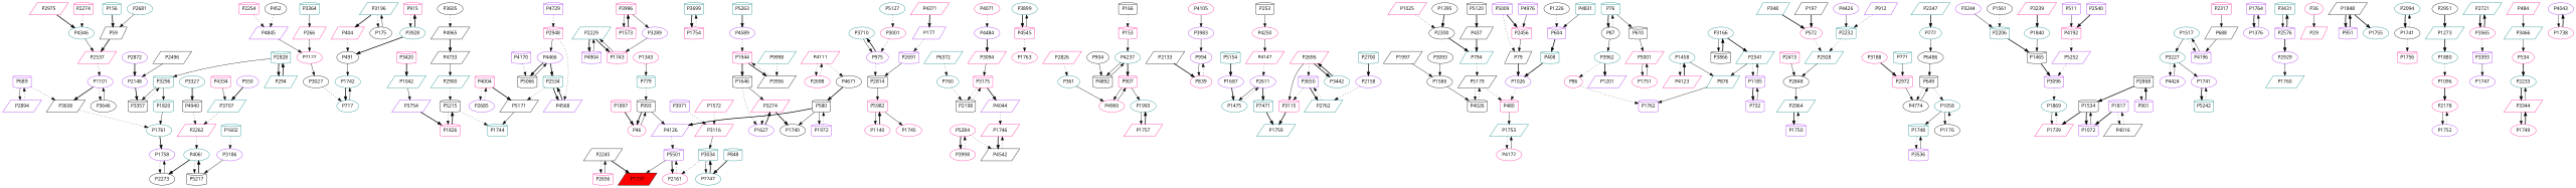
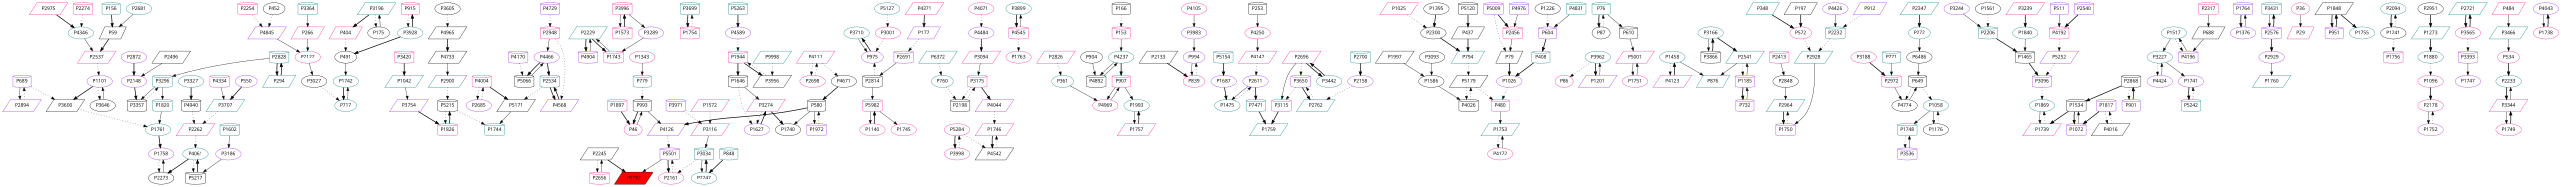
  digraph {
    fontname="Open Sans"
    node [color=deeppink fontname="Open Sans" shape=ellipse]
    edge [fontname="Open Sans" style=solid]
    P689 [color=purple shape=cylinder]
    P2894 [color=purple shape=parallelogram]
    P3600 [color=black shape=parallelogram]
    P1761 [color=teal]
    P915 [shape=cylinder]
    P3928 [color=teal]
    P491 [color=black]
    P1742 [color=teal]
    P2948 [shape=cylinder]
    P4466 [color=purple]
    P4568 [color=purple shape=parallelogram]
    P2534 [color=teal shape=cylinder]
    P5066 [color=black shape=cylinder]
    P5171 [color=black shape=parallelogram]
    P2229 [color=teal shape=parallelogram]
    P4904 [color=purple shape=cylinder]
    P1743 [shape=cylinder]
    P3699 [color=teal shape=cylinder]
    P1754 [shape=cylinder]
    P580 [color=black shape=cylinder]
    P4126 [color=purple shape=parallelogram]
    P1740 [color=black]
    P1972 [color=purple shape=cylinder]
    P5501 [color=purple shape=cylinder]
    P1737 [color=black fillcolor=red shape=parallelogram style=filled]
    P2161
    P4346 [color=teal]
    P2537 [shape=parallelogram]
    P1101 [color=purple]
    P3646 [color=black]
    P3710 [color=teal]
    P975 [color=purple]
    P2814 [color=black shape=cylinder]
    P5982 [shape=cylinder]
    P3094 [shape=parallelogram]
    P3175 [shape=cylinder]
    P4044 [color=purple shape=parallelogram]
    P2198 [color=black shape=cylinder]
    P1746 [shape=parallelogram]
    P1140
    P1745
    P3899 [color=teal]
    P4545 [shape=cylinder]
    P1763
    P1993 [color=teal]
    P1757 [shape=parallelogram]
    P907 [shape=cylinder]
    P4969
    P5263 [color=teal shape=cylinder]
    P4589 [color=purple]
    P1944 [shape=cylinder]
    P1646 [color=black shape=cylinder]
    P3956 [color=black shape=parallelogram]
    P994 [color=purple]
    P839
    P3650 [color=purple shape=cylinder]
    P3115 [shape=cylinder]
    P2762 [color=teal shape=parallelogram]
    P1627 [color=purple]
    P3274 [shape=parallelogram]
    P1753 [color=teal shape=parallelogram]
    P4172
    P76 [color=teal shape=cylinder]
    P610 [color=black shape=cylinder]
    P87 [color=black]
    P5001 [shape=parallelogram]
    P1751
    P177 [color=purple shape=parallelogram]
    P2691 [color=purple shape=cylinder]
    P794 [color=teal shape=parallelogram]
    P5179 [color=black shape=parallelogram]
    P480 [shape=cylinder]
    P4026 [color=black shape=cylinder]
    P993 [color=black shape=cylinder]
    P46
    P4061 [color=teal]
    P2273 [color=black]
    P5217 [color=black shape=cylinder]
    P1758 [color=purple]
    P2541 [color=teal shape=parallelogram]
    P876 [color=teal shape=parallelogram]
    P1185 [color=purple shape=cylinder]
-   P1762 [color=purple shape=cylinder]
    P732 [color=purple shape=cylinder]
    P5127 [color=teal]
    P3001
    P348 [color=teal shape=parallelogram]
    P572
    P2928 [color=teal shape=parallelogram]
    P2848 [color=black]
    P2900 [color=teal shape=parallelogram]
    P5215 [color=black shape=cylinder]
    P1744 [color=teal shape=cylinder]
    P1826 [shape=cylinder]
    P3186 [color=purple]
    P1058 [color=teal]
    P1748 [color=teal shape=cylinder]
    P1176 [color=black]
    P3536 [color=purple shape=cylinder]
    P1687 [color=purple]
    P1475 [color=teal]
    P2611 [color=purple]
    P7471 [color=teal shape=cylinder]
    P3244 [color=purple]
    P2206 [color=teal shape=cylinder]
    P1465 [color=black shape=cylinder]
    P3096 [color=purple shape=cylinder]
    P3227 [color=teal]
    P4424 [color=purple]
    P1741 [color=purple]
    P5242 [color=teal shape=cylinder]
    P2696 [shape=parallelogram]
    P3442 [color=teal]
    P1759 [color=teal shape=parallelogram]
    P1764 [color=purple shape=cylinder]
    P1376 [color=purple]
    P2133 [color=black shape=parallelogram]
    P3196 [color=teal shape=parallelogram]
    P404 [shape=parallelogram]
    P175 [color=black]
    n121 [color=teal label=P2964 shape=parallelogram]
    P1517 [color=teal]
    P4196 [color=purple shape=cylinder]
    P4892 [color=black shape=cylinder]
    P4237 [color=teal]
    P3431 [color=teal shape=cylinder]
    P2576 [color=purple shape=cylinder]
    P2929 [color=purple]
    P1760 [color=teal shape=parallelogram]
    P1997 [color=black shape=parallelogram]
    P1586 [color=black]
    P717 [color=teal]
    P1572 [shape=parallelogram]
    P3116 [shape=parallelogram]
    P3034 [color=teal shape=cylinder]
    P2247 [color=teal]
    P4542 [color=black shape=parallelogram]
    P1534 [color=black shape=cylinder]
    P1072 [color=purple shape=cylinder]
    P1739 [shape=parallelogram]
    P1869 [color=teal]
    P3166 [color=teal]
    P3866 [color=black shape=cylinder]
    P2656 [shape=cylinder]
    P2245 [color=black shape=parallelogram]
    P2300 [color=black]
    P4192 [shape=cylinder]
    P5252 [color=purple shape=parallelogram]
    P3707 [color=teal shape=parallelogram]
    P2262 [shape=parallelogram]
    P29 [shape=parallelogram]
    P36
    P79 [color=black shape=parallelogram]
    P1026 [color=purple]
    P2496 [color=black shape=parallelogram]
    P2148 [color=purple]
    P3357 [color=black shape=cylinder]
    P3296 [color=teal shape=cylinder]
    P1848 [color=black shape=parallelogram]
    P951 [color=purple shape=cylinder]
    P1755 [color=teal]
    P4940 [color=black shape=cylinder]
    P2975 [shape=parallelogram]
    P2094 [color=teal]
    P1241 [color=black]
    P1756 [shape=cylinder]
    P2274 [shape=cylinder]
    P4004 [shape=cylinder]
    P2685 [color=purple]
    P2828 [color=teal shape=cylinder]
    P294 [color=teal shape=parallelogram]
    P1820 [color=teal shape=cylinder]
    P3998
    P5284
    P3962 [color=teal]
    P86
    P1201 [color=purple shape=parallelogram]
    P3983 [color=purple]
    P4105
    P2826 [shape=parallelogram]
    P361 [color=teal]
    P2972 [shape=cylinder]
    P3188
    P4774 [color=black]
    P649 [color=black shape=cylinder]
    P1096
    P2178
    P1752 [color=purple]
    P4965 [color=black shape=parallelogram]
    P4733 [color=black shape=parallelogram]
    P3971 [color=purple shape=cylinder]
    P901 [color=purple shape=cylinder]
    P2868 [color=black shape=cylinder]
    P2158 [color=purple]
    P1226 [color=black]
    P604 [color=purple shape=cylinder]
    P408 [color=teal shape=cylinder]
    P2721 [color=teal shape=parallelogram]
    P3565
    P3393 [color=purple shape=cylinder]
    P1747 [color=purple]
    P6372 [color=teal shape=parallelogram]
    P760 [color=teal]
    P2700 [color=teal shape=cylinder]
    P5009 [color=purple shape=cylinder]
    P2456 [shape=cylinder]
    P1750 [color=purple shape=cylinder]
    P3605 [color=black]
    P197 [color=black shape=parallelogram]
    P1573 [shape=cylinder]
    P3996 [shape=cylinder]
    P3289 [color=purple]
    P1602 [color=teal shape=cylinder]
    P4976 [color=purple shape=cylinder]
    P4334 [shape=cylinder]
    P484 [shape=parallelogram]
    P3466 [color=teal shape=parallelogram]
    P534
    P2233 [color=teal]
    P3420 [shape=cylinder]
    P1042 [color=teal shape=parallelogram]
    P3754 [color=purple shape=parallelogram]
    P5154 [color=teal shape=cylinder]
    P848 [color=teal shape=cylinder]
    P4831 [color=teal shape=cylinder]
    P1273 [color=teal shape=parallelogram]
    P1880 [color=teal]
    P3027 [color=black]
    P2122
    P4426 [color=purple]
    P2232 [color=teal shape=cylinder]
    P4111 [shape=parallelogram]
    P4671 [color=black]
    P2698
    P253 [color=black shape=cylinder]
    P4250
    P4147 [shape=parallelogram]
    P1897 [shape=cylinder]
    P4043 [color=purple]
    P1738
    P511 [color=purple shape=cylinder]
    P156 [color=teal shape=cylinder]
    P59 [color=black shape=parallelogram]
    P3344 [shape=parallelogram]
    P1749
    P4371 [shape=parallelogram]
    P4123 [shape=parallelogram]
    P1458 [color=teal]
    P779 [color=teal shape=cylinder]
    P2872 [color=purple]
    P272 [color=teal]
    P6486 [color=black]
    n253 [color=teal label=P9998 shape=parallelogram]
    P3327 [color=teal]
    P3093 [color=black]
    P3239 [shape=parallelogram]
    P1840 [color=teal]
    P1817 [color=purple shape=cylinder]
    P4016 [color=black shape=parallelogram]
    P1025 [shape=parallelogram]
    P2951 [color=black]
    P2347 [color=teal shape=parallelogram]
    P771 [color=teal shape=cylinder]
    P2254 [shape=cylinder]
    P4845 [color=purple shape=parallelogram]
    P904 [color=black]
    P1343
    P688 [color=black shape=parallelogram]
    P4484 [color=purple]
    P166 [color=black shape=cylinder]
    P153 [shape=cylinder]
    P5120 [color=black shape=cylinder]
    P437 [color=black shape=parallelogram]
    P4729 [color=purple shape=cylinder]
    P2681 [color=teal]
    P452 [color=black]
    P550 [color=purple]
    P3364 [color=teal shape=cylinder]
    P266 [shape=parallelogram]
    P912 [color=purple shape=parallelogram]
    P2413 [shape=cylinder]
    P4071
    P1561 [color=black]
    P4170 [color=purple shape=cylinder]
    P2540 [color=purple shape=cylinder]
    P2317 [shape=cylinder]
    P1395 [color=black]
    P689 -> P2894
    P689 -> P3600 [style=dotted]
    P2894 -> P689 [style=dotted]
    P3600 -> P1761 [style=dotted]
    P1761 -> P1758 [style=bold]
    P915 -> P3928 [style=dotted]
    P3928 -> P915 [style=bold]
    P3928 -> P491 [style=bold]
    P491 -> P1742
    P1742 -> P717 [style=bold]
    P2948 -> P4466
    P2948 -> P4568 [style=dotted]
    P4466 -> P2534 [style=bold]
    P4466 -> P5066 [style=bold]
    P4568 -> P2534 [style=bold]
    P2534 -> P4568 [style=bold]
    P2534 -> P5171 [style=dotted]
    P5066 -> P4466
    P5171 -> P1744
    P2229 -> P4904 [style=bold]
    P2229 -> P1743 [style=bold]
    P4904 -> P2229
    P1743 -> P2229
    P3699 -> P1754 [style=bold]
    P1754 -> P3699 [style=dotted]
    P580 -> P4126 [style=bold]
    P580 -> P1740
    P580 -> P1972
    P4126 -> P5501 [style=dotted]
    P1972 -> P580 [style=dotted]
    P5501 -> P1737
    P5501 -> P2161 [style=bold]
    P2161 -> P5501 [style=dotted]
    P4346 -> P2537
    P2537 -> P1101 [style=dotted]
    P1101 -> P3600 [style=bold]
    P1101 -> P3646 [style=dotted]
    P3646 -> P1101
    P3710 -> P975
    P975 -> P3710 [style=bold]
-   P975 -> P2814 [style=dotted]
+   P2814 -> P975 [style=dotted]
    P2814 -> P5982
    P5982 -> P1140
    P5982 -> P1745
    P3094 -> P3175
    P3175 -> P4044 [style=bold]
    P3175 -> P2198 [style=dotted]
    P4044 -> P1746 [style=dotted]
    P2198 -> P3175 [style=dotted]
    P1746 -> P4542 [style=bold]
    P1140 -> P5982 [style=bold]
    P3899 -> P4545 [style=bold]
    P4545 -> P3899
    P4545 -> P1763 [style=dotted]
    P1993 -> P1757
    P1757 -> P1993 [style=bold]
    P907 -> P1993
    P907 -> P4969
    P4969 -> P907
    P5263 -> P4589 [style=bold]
    P4589 -> P1944 [style=dotted]
    P1944 -> P1646 [style=bold]
    P1944 -> P3956 [style=bold]
    P1646 -> P1627 [style=dotted]
    P1646 -> P3274
    P3956 -> P1944 [style=dotted]
    P994 -> P839
    P839 -> P994 [style=dotted]
    P3650 -> P3115 [style=dotted]
    P3650 -> P2762 [style=bold]
    P3115 -> P1759 [style=bold]
    P2762 -> P3650 [style=dotted]
    P1627 -> P3274 [style=bold]
    P3274 -> P1740 [style=bold]
    P3274 -> P1627 [style=dotted]
    P1753 -> P4172 [style=dotted]
    P4172 -> P1753
    P76 -> P610
    P76 -> P87 [style=bold]
    P610 -> P5001
    P87 -> P76 [style=dotted]
    P5001 -> P1751
    P1751 -> P5001
    P177 -> P2691 [style=dotted]
    P2691 -> P2814
    P794 -> P5179 [style=dotted]
    P5179 -> P480 [style=dotted]
    P5179 -> P4026 [style=dotted]
    P480 -> P1753
    P4026 -> P5179 [style=dotted]
    P993 -> P4126
    P993 -> P46 [style=bold]
    P46 -> P993
    P4061 -> P2273 [style=bold]
    P4061 -> P5217 [style=dotted]
    P2273 -> P1758
    P5217 -> P4061 [style=bold]
    P1758 -> P2273 [style=dotted]
    P2541 -> P876
    P2541 -> P1185 [style=dotted]
-   P876 -> P1762
    P1185 -> P2541
    P1185 -> P732 [style=bold]
    P732 -> P1185
    P5127 -> P3001 [style=dotted]
    P3001 -> P975 [style=dotted]
    P348 -> P572 [style=bold]
    P572 -> P2928 [style=dotted]
-   P2928 -> P2848
+   P2928 -> P1750
    P2848 -> n121
    P2900 -> P5215 [style=dotted]
    P5215 -> P1744 [style=dotted]
    P5215 -> P1826 [style=dotted]
    P1826 -> P5215 [style=bold]
    P3186 -> P5217
    P1058 -> P1748
    P1058 -> P1176
    P1748 -> P3536 [style=dotted]
    P1176 -> P1058 [style=dotted]
    P3536 -> P1748
    P1687 -> P1475 [style=bold]
    P1475 -> P2611 [style=dotted]
    P2611 -> P1475
    P2611 -> P7471 [style=bold]
    P7471 -> P1759 [style=bold]
    P3244 -> P2206
    P2206 -> P1465 [style=bold]
    P1465 -> P3096 [style=bold]
    P3096 -> P1869 [style=dotted]
    P3227 -> P4424 [style=dotted]
    P3227 -> P1741
    P4424 -> P3227
    P1741 -> P5242 [style=bold]
    P5242 -> P1741 [style=dotted]
    P2696 -> P3650 [style=dotted]
    P2696 -> P3115
    P2696 -> P3442 [style=bold]
    P3442 -> P2696 [style=bold]
    P1764 -> P1376 [style=bold]
    P1376 -> P1764
    P2133 -> P839 [style=bold]
    P3196 -> P404 [style=bold]
    P3196 -> P175 [style=dotted]
    P404 -> P491 [style=dotted]
    P175 -> P3196
    n121 -> P1750 [style=bold]
    P1517 -> P3227
    P1517 -> P4196 [style=dotted]
    P4196 -> P1517
    P4892 -> P4237
    P4237 -> P907 [style=bold]
    P4237 -> P4892
    P3431 -> P2576
    P2576 -> P3431 [style=bold]
    P2576 -> P2929 [style=bold]
    P2929 -> P1760
    P1997 -> P1586
    P1586 -> P4026
    P717 -> P1742
    P1572 -> P3116 [style=dotted]
    P3116 -> P3034
    P3034 -> P2161 [style=dotted]
    P3034 -> P2247
    P2247 -> P3034 [style=bold]
    P4542 -> P1746 [style=dotted]
    P1534 -> P1072 [style=bold]
    P1534 -> P1739 [style=bold]
    P1072 -> P1534
    P1739 -> P1869 [style=dotted]
    P1869 -> P1739
    P3166 -> P2541 [style=bold]
    P3166 -> P3866
    P3866 -> P3166 [style=bold]
    P2656 -> P2245
    P2245 -> P1737 [style=bold]
    P2245 -> P2656 [style=dotted]
    P2300 -> P794 [style=bold]
    P4192 -> P5252 [style=dotted]
    P5252 -> P3096 [style=dotted]
    P3707 -> P2262 [style=dotted]
    P2262 -> P4061 [style=dotted]
    P36 -> P29
    P79 -> P1026 [style=bold]
    P1026 -> P480 [style=dotted]
    P2496 -> P2148
    P2148 -> P3357 [style=bold]
    P3357 -> P3296 [style=dotted]
    P3296 -> P3357
    P3296 -> P1820
    P1848 -> P951 [style=bold]
    P1848 -> P1755 [style=bold]
    P951 -> P1848 [style=bold]
    P4940 -> P2262 [style=dotted]
    P2975 -> P4346 [style=bold]
    P2094 -> P1241 [style=bold]
    P1241 -> P2094 [style=dotted]
    P1241 -> P1756 [style=dotted]
    P2274 -> P4346 [style=dotted]
    P4004 -> P5171 [style=bold]
    P4004 -> P2685 [style=dotted]
    P2685 -> P4004 [style=dotted]
    P2828 -> P3296
    P2828 -> P294 [style=bold]
    P294 -> P2828 [style=bold]
    P1820 -> P1761
    P3998 -> P5284 [style=dotted]
    P5284 -> P4542 [style=dotted]
    P5284 -> P3998 [style=bold]
    P3962 -> P86 [style=dotted]
    P3962 -> P1201 [style=bold]
-   P86 -> P1762 [style=dotted]
-   P87 -> P3962
+   P1201 -> P3962
    P3983 -> P994
    P4105 -> P3983
    P2826 -> P361 [style=dotted]
    P361 -> P4969
    P2972 -> P4774
    P3188 -> P2972 [style=bold]
    P4774 -> P649
    P649 -> P1058 [style=dotted]
    P649 -> P4774 [style=dotted]
    P1096 -> P2178 [style=bold]
    P2178 -> P1752
    P1752 -> P2178 [style=dotted]
    P4965 -> P4733 [style=bold]
    P4733 -> P2900
    P3971 -> P3116 [style=dotted]
    P901 -> P2868 [style=bold]
    P2868 -> P1534 [style=bold]
    P2868 -> P901 [style=dotted]
    P2158 -> P2762 [style=dotted]
    P1226 -> P604 [style=dotted]
    P604 -> P408 [style=bold]
    P408 -> P1026 [style=bold]
    P2721 -> P3565 [style=bold]
    P3565 -> P2721 [style=bold]
    P3565 -> P3393 [style=dotted]
    P3393 -> P1747
    P6372 -> P760 [style=dotted]
    P760 -> P2198 [style=dotted]
    P2700 -> P2158 [style=bold]
    P5009 -> P79 [style=dotted]
    P5009 -> P2456 [style=bold]
    P2456 -> P79
    P1750 -> n121 [style=dotted]
    P3605 -> P4965 [style=dotted]
    P197 -> P572 [style=bold]
    P1573 -> P3996 [style=bold]
    P3996 -> P1573
    P3996 -> P3289
    P3289 -> P1743
-   P1602 -> P3186 [style=dotted]
+   P1602 -> P3186
    P4976 -> P2456
    P4334 -> P3707
    P484 -> P3466
    P3466 -> P534
    P534 -> P2233 [style=bold]
    P2233 -> P3344 [style=bold]
    P3420 -> P1042 [style=bold]
    P1042 -> P3754
    P3754 -> P1826 [style=bold]
    P5154 -> P1687 [style=bold]
    P848 -> P2247 [style=bold]
    P4831 -> P604
    P1273 -> P1880 [style=bold]
    P1880 -> P1096 [style=dotted]
    P3027 -> P717 [style=dotted]
    P2122 -> P3027
    P4426 -> P2232
    P2232 -> P2928 [style=dotted]
    P4111 -> P4671 [style=dotted]
    P4111 -> P2698 [style=dotted]
    P4671 -> P580 [style=bold]
    P2698 -> P4111 [style=dotted]
    P253 -> P4250
    P4250 -> P4147
    P4147 -> P2611 [style=dotted]
    P1897 -> P46 [style=bold]
    P4043 -> P1738
    P1738 -> P4043 [style=bold]
    P511 -> P4192
    P156 -> P59 [style=bold]
    P59 -> P2537 [style=bold]
    P3344 -> P2233
    P3344 -> P1749
    P1749 -> P3344 [style=bold]
    P4371 -> P177 [style=bold]
    P4123 -> P1458 [style=bold]
    P1458 -> P876
    P1458 -> P4123 [style=dotted]
    P779 -> P993 [style=dotted]
    P2872 -> P2148 [style=bold]
    P272 -> P6486
    P6486 -> P649
    n253 -> P3956 [style=dotted]
    P3327 -> P4940 [style=bold]
    P3093 -> P1586
    P3239 -> P1840 [style=bold]
    P1840 -> P1465
    P1817 -> P1072 [style=bold]
    P1817 -> P4016 [style=dotted]
    P4016 -> P1817 [style=dotted]
    P1025 -> P2300 [style=dotted]
    P2951 -> P1273 [style=bold]
    P2347 -> P272 [style=bold]
    P771 -> P2972
    P2254 -> P4845 [style=dotted]
    P4845 -> P2122
    P904 -> P4892
    P1343 -> P779
    P688 -> P4196
    P4484 -> P3094 [style=bold]
    P166 -> P153 [style=dotted]
    P153 -> P4237
    P5120 -> P437 [style=bold]
    P437 -> P794 [style=bold]
    P4729 -> P2948 [style=dotted]
    P2681 -> P59
    P452 -> P4845 [style=dotted]
    P550 -> P3707 [style=bold]
    P3364 -> P266
    P266 -> P2122
    P912 -> P2232 [style=dotted]
    P2413 -> P2848
    P4071 -> P4484 [style=dotted]
    P1561 -> P2206 [style=dotted]
    P4170 -> P5066 [style=dotted]
    P2540 -> P4192 [style=bold]
    P2317 -> P688
    P1395 -> P2300 [style=bold]
  }
